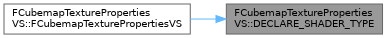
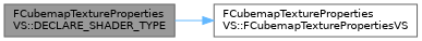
  digraph {
    rankdir=LR
    node [fontname=Helvetica fontsize=10 shape=box style=filled]
    n1 [color=gray40 fillcolor=grey60 fontcolor=black height=0.2 label="FCubemapTextureProperties\lVS::DECLARE_SHADER_TYPE" width=0.4]
    n2 [color=grey40 fillcolor=white height=0.2 label="FCubemapTextureProperties\lVS::FCubemapTexturePropertiesVS" width=0.4]
-   n2 -> n1 [color=steelblue1 fontname=Helvetica fontsize=10 labelfontname=Helvetica labelfontsize=10 style=solid]
+   n1 -> n2 [color=steelblue1 fontname=Helvetica fontsize=10 labelfontname=Helvetica labelfontsize=10 style=solid]
  }
